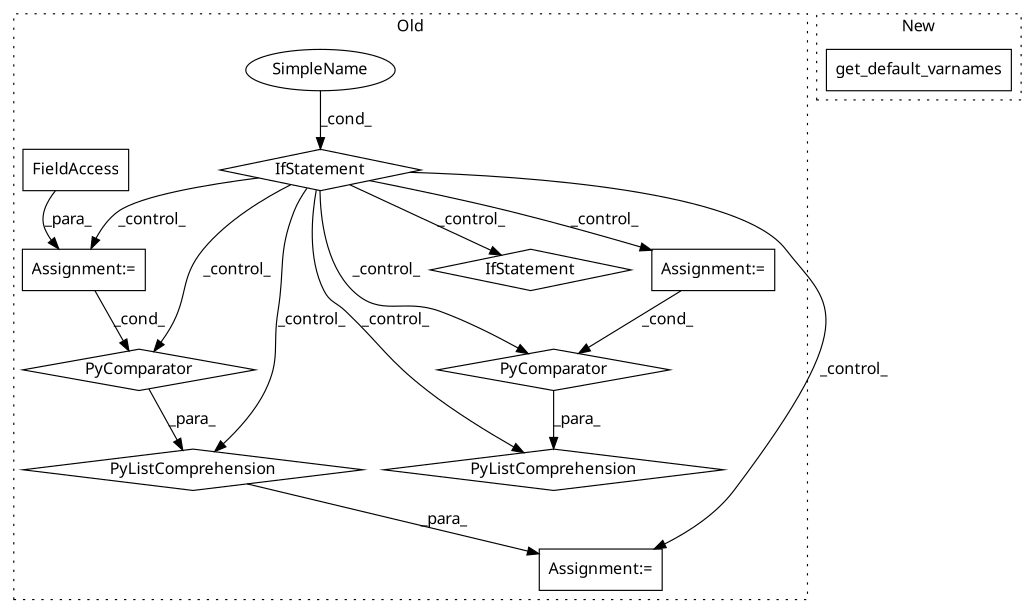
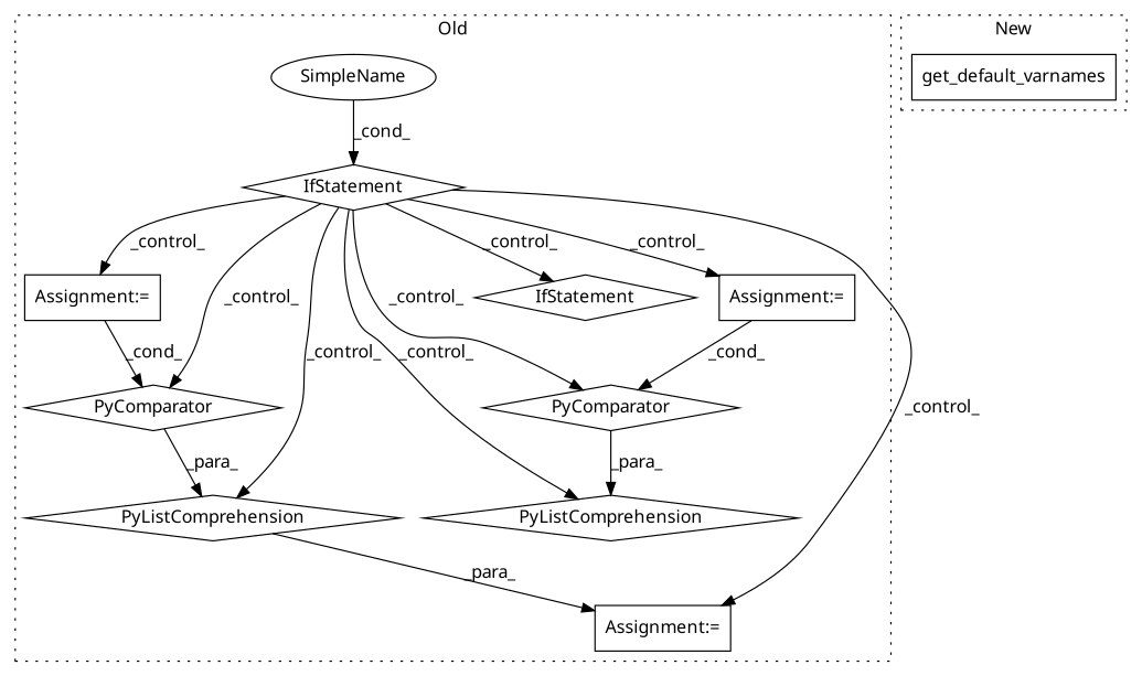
  digraph {
    fontname="Noto Sans"
    node [a=7 l=33 s=26060 shape=diamond fontname="Noto Sans"]
    edge [fontname="Noto Sans"]
    n1 [a=25 l="4,2" label=IfStatement s="25920,25940"]
    n2 [a=42 l=16 label=SimpleName s=25924 shape=ellipse]
    n3 [a=25 label=IfStatement]
    n4 [a=109 l=121 label=PyListComprehension s=25980]
    n5 [a=113 l=47 label=PyComparator s=26231]
    n6 [label="Assignment:=" shape=box]
    n7 [a=113 label=PyComparator]
-   n8 [a=22 l=14 label=FieldAccess s=26070 shape=box]
    n9 [l=47 label="Assignment:=" s=26231 shape=box]
    n10 [l=18 label="Assignment:=" s=25962 shape=box]
    n11 [a=109 l=135 label=PyListComprehension s=26151]
    n12 [a=32 l="21,1" label=get_default_varnames s="24699,24742" shape=box]
    subgraph cluster_1 {
      label=Old
      style=dotted
      n1
      n2
      n3
      n4
      n5
      n6
      n7
-     n8
      n9
      n10
      n11
    }
    subgraph cluster_2 {
      label=New
      style=dotted
      n12
    }
    n1 -> n3 [label=_control_]
    n1 -> n4 [label=_control_]
    n1 -> n5 [label=_control_]
    n1 -> n6 [label=_control_]
    n1 -> n7 [label=_control_]
    n1 -> n9 [label=_control_]
    n1 -> n10 [label=_control_]
    n1 -> n11 [label=_control_]
    n2 -> n1 [label=_cond_]
    n4 -> n10 [label=_para_]
    n5 -> n11 [label=_para_]
    n6 -> n7 [label=_cond_]
    n7 -> n4 [label=_para_]
-   n8 -> n6 [label=_para_]
    n9 -> n5 [label=_cond_]
  }
